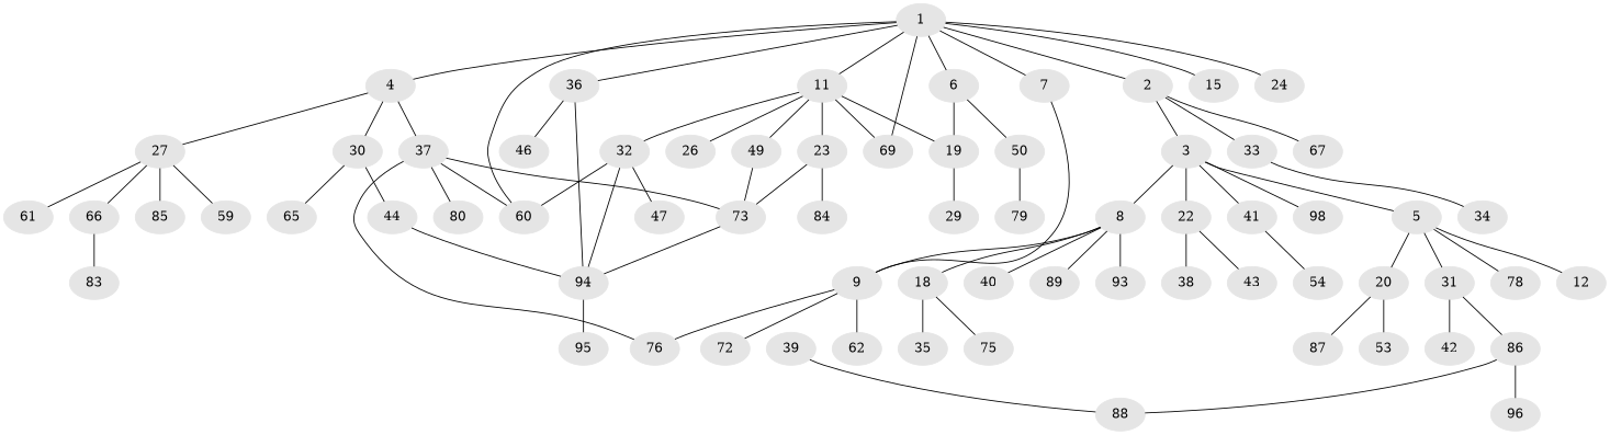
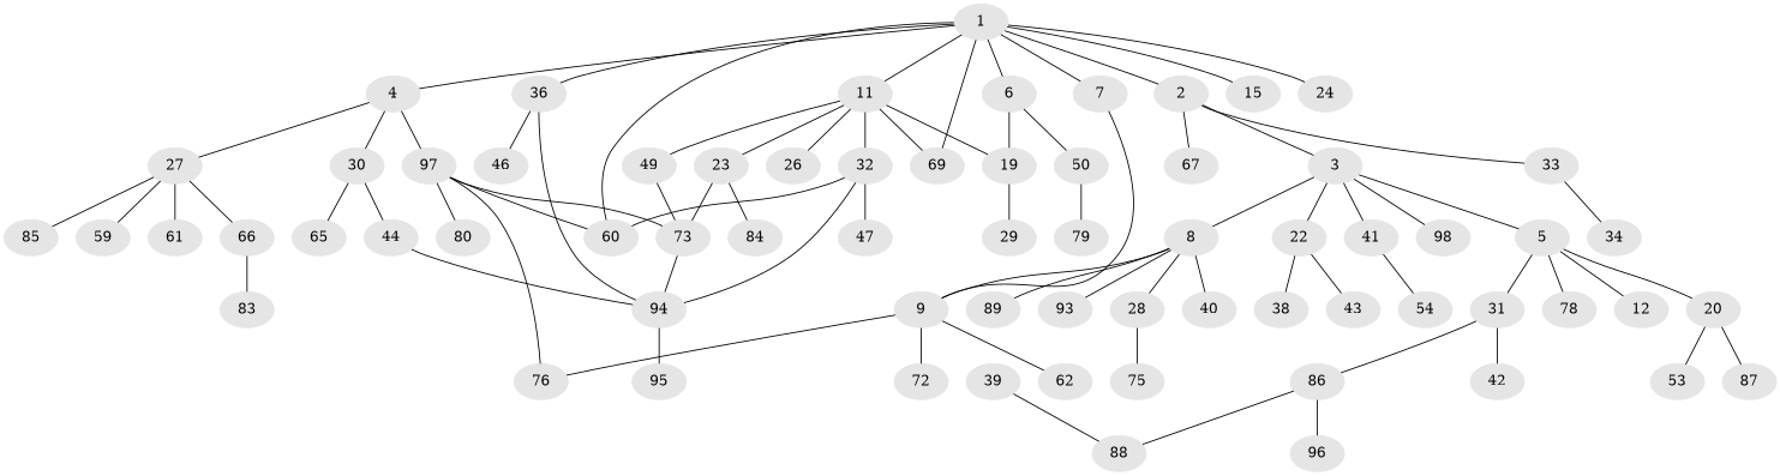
  graph {
    node [color=gray90 style=filled]
    1 [super="+13"]
    2 [super="+63"]
    4 [super="+25"]
    6
    7
    11 [super="+14"]
    15 [super="+97"]
    24
    36
    60 [super="+77"]
    69
    3 [super="+16"]
    33 [super="+59"]
    67 [super="+74"]
    27 [super="+56"]
    30 [super="+55"]
-   37 [super="+53"]
+   37 [super="+53" label=97]
    19 [super="+21"]
    50 [super="+71"]
    9 [super="+17"]
    23
    26
    32
    49
    94 [super="+99"]
    46
    5 [super="+45"]
    8 [super="+10"]
    22 [super="+70"]
    41
    98
    34
    12
    20
    31 [super="+58"]
    78
-   18 [super="+64"]
+   18 [super="+64" label=28]
    40 [super="+51"]
    89
    93
    38
    43
    54
    n44 [label=59]
    61
    66
    85
    44
    65
    76 [super="+82"]
    73 [super="+81"]
    80
    87
    n54 [label=53 super="+68"]
    42
    86
    29
    79
    62
    72 [super="+90"]
-   35
    75
    84
    47
    83
    39 [super="+92"]
    88 [super="+91"]
    96
    95
    1 -- 2
    1 -- 4
    1 -- 6
    1 -- 7
    1 -- 11
    1 -- 15
    1 -- 24
    1 -- 36
    1 -- 60
    1 -- 69
    2 -- 3
    2 -- 33
    2 -- 67
    4 -- 27
    4 -- 30
    4 -- 37
    6 -- 19
    6 -- 50
    7 -- 9
    11 -- 69
    11 -- 19
    11 -- 23
    11 -- 26
    11 -- 32
    11 -- 49
    36 -- 94
    36 -- 46
    3 -- 5
    3 -- 8
    3 -- 22
    3 -- 41
    3 -- 98
    33 -- 34
    27 -- n44
    27 -- 61
    27 -- 66
    27 -- 85
    30 -- 44
    30 -- 65
    37 -- 60
    37 -- 76
    37 -- 73
    37 -- 80
    19 -- 29
    50 -- 79
    9 -- 76
    9 -- 62
    9 -- 72
    23 -- 73
    23 -- 84
    32 -- 60
    32 -- 94
    32 -- 47
    49 -- 73
    94 -- 95
    5 -- 12
    5 -- 20
    5 -- 31
    5 -- 78
    8 -- 9
    8 -- 18
    8 -- 40
    8 -- 89
    8 -- 93
    22 -- 38
    22 -- 43
    41 -- 54
    20 -- 87
    20 -- n54
    31 -- 42
    31 -- 86
-   18 -- 35
    18 -- 75
    66 -- 83
    44 -- 94
    73 -- 94
    86 -- 88
    86 -- 96
    39 -- 88
  }
